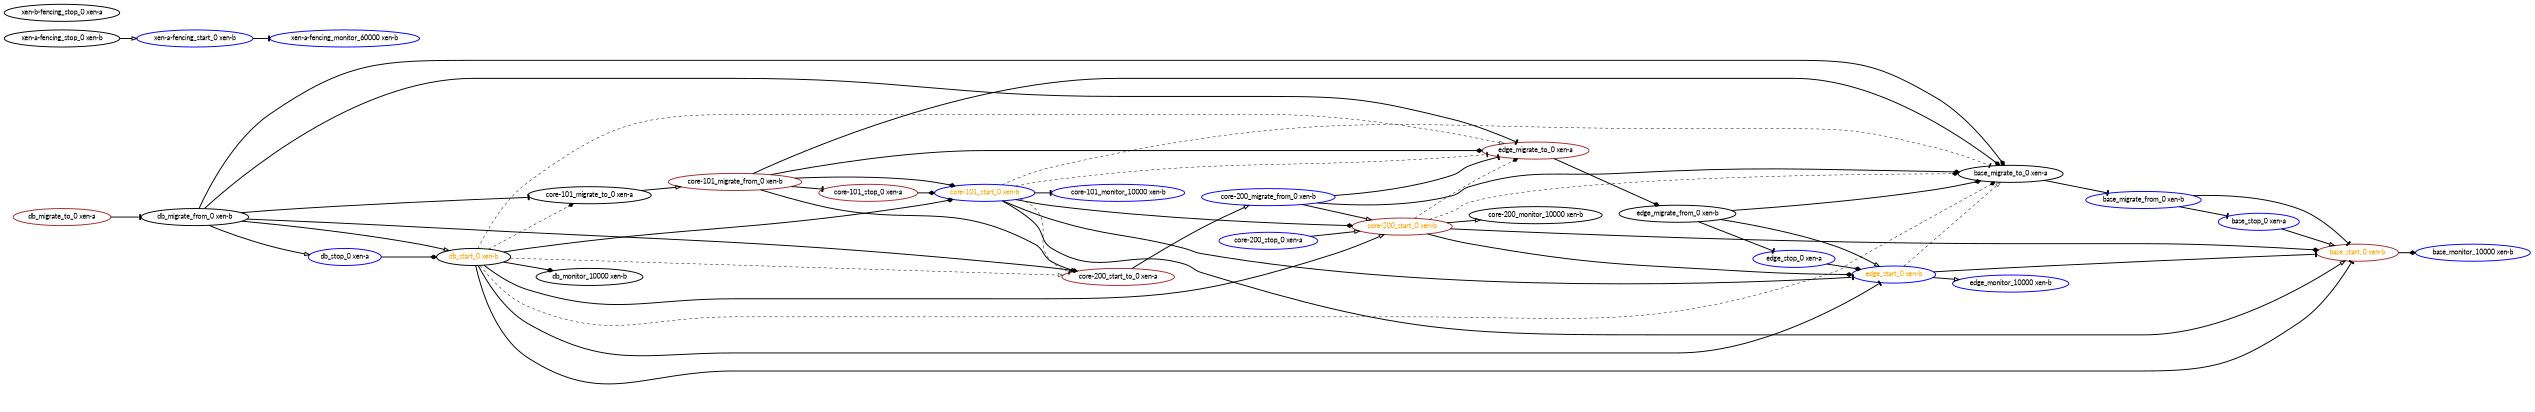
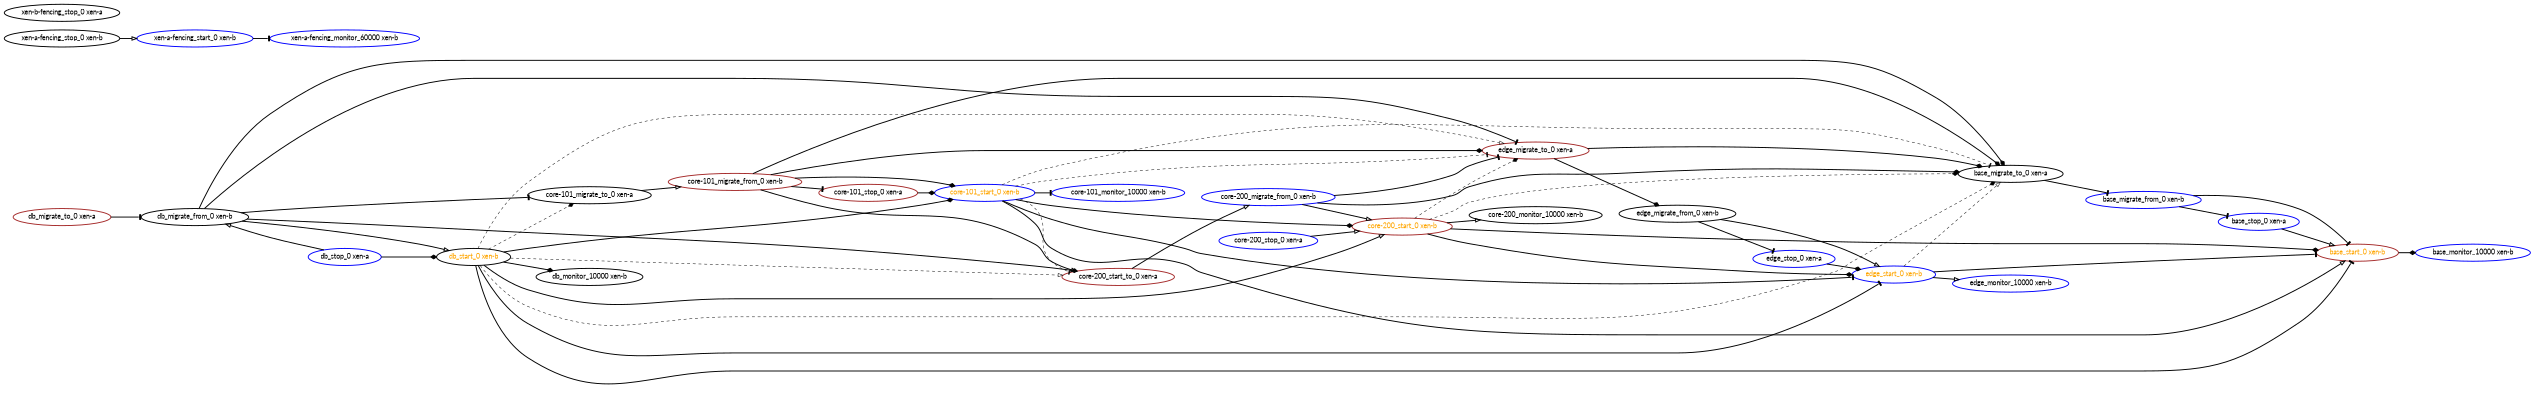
  digraph {
    fontname=Lato
    rankdir=LR
    node [color=blue fontcolor=black fontname=Lato style=bold]
    edge [arrowhead=diamond fontname=Lato style=bold]
    "base_start_0 xen-b" [color=brown fontcolor=orange]
    "base_migrate_from_0 xen-b"
    "base_stop_0 xen-a"
    "base_monitor_10000 xen-b"
    "base_migrate_to_0 xen-a" [color=black]
    "core-101_migrate_from_0 xen-b" [color=brown]
    "core-101_start_0 xen-b" [fontcolor=orange]
    "core-101_stop_0 xen-a" [color=brown]
    n9 [color=brown label="core-200_start_to_0 xen-a"]
    "edge_migrate_to_0 xen-a" [color=brown]
    "core-101_monitor_10000 xen-b"
    "core-200_start_0 xen-b" [color=brown fontcolor=orange]
    "edge_start_0 xen-b" [fontcolor=orange]
    "core-200_migrate_from_0 xen-b"
    "edge_migrate_from_0 xen-b" [color=black]
    "core-200_monitor_10000 xen-b" [color=black]
    "edge_monitor_10000 xen-b"
    "edge_stop_0 xen-a"
    "core-101_migrate_to_0 xen-a" [color=black]
    "core-200_stop_0 xen-a"
    "db_migrate_from_0 xen-b" [color=black]
    "db_start_0 xen-b" [color=black fontcolor=orange]
    "db_stop_0 xen-a"
    "db_monitor_10000 xen-b" [color=black]
    "db_migrate_to_0 xen-a" [color=brown]
    "xen-a-fencing_start_0 xen-b"
    "xen-a-fencing_monitor_60000 xen-b"
    "xen-a-fencing_stop_0 xen-b" [color=black]
    "xen-b-fencing_stop_0 xen-a" [color=black]
    "base_start_0 xen-b" -> "base_monitor_10000 xen-b"
    "base_migrate_from_0 xen-b" -> "base_start_0 xen-b" [arrowhead=tee]
    "base_migrate_from_0 xen-b" -> "base_stop_0 xen-a" [arrowhead=tee]
    "base_stop_0 xen-a" -> "base_start_0 xen-b" [arrowhead=onormal]
    "base_migrate_to_0 xen-a" -> "base_migrate_from_0 xen-b" [arrowhead=tee]
    "core-101_migrate_from_0 xen-b" -> "base_migrate_to_0 xen-a"
    "core-101_migrate_from_0 xen-b" -> "core-101_start_0 xen-b"
    "core-101_migrate_from_0 xen-b" -> "core-101_stop_0 xen-a" [arrowhead=tee]
    "core-101_migrate_from_0 xen-b" -> n9 [arrowhead=onormal]
    "core-101_migrate_from_0 xen-b" -> "edge_migrate_to_0 xen-a"
    "core-101_start_0 xen-b" -> "base_start_0 xen-b" [arrowhead=onormal]
    "core-101_start_0 xen-b" -> "base_migrate_to_0 xen-a" [arrowhead=tee style=dashed]
    "core-101_start_0 xen-b" -> n9 [arrowhead=tee style=dashed]
    "core-101_start_0 xen-b" -> "edge_migrate_to_0 xen-a" [arrowhead=tee style=dashed]
    "core-101_start_0 xen-b" -> "core-101_monitor_10000 xen-b" [arrowhead=tee]
    "core-101_start_0 xen-b" -> "core-200_start_0 xen-b"
    "core-101_start_0 xen-b" -> "edge_start_0 xen-b" [arrowhead=tee]
    "core-101_stop_0 xen-a" -> "core-101_start_0 xen-b"
    n9 -> "core-200_migrate_from_0 xen-b" [arrowhead=onormal]
    "edge_migrate_to_0 xen-a" -> "edge_migrate_from_0 xen-b"
    "core-200_start_0 xen-b" -> "base_start_0 xen-b"
    "core-200_start_0 xen-b" -> "base_migrate_to_0 xen-a" [style=dashed]
    "core-200_start_0 xen-b" -> "edge_migrate_to_0 xen-a" [style=dashed]
    "core-200_start_0 xen-b" -> "edge_start_0 xen-b"
    "core-200_start_0 xen-b" -> "core-200_monitor_10000 xen-b" [arrowhead=onormal]
    "edge_start_0 xen-b" -> "base_start_0 xen-b" [arrowhead=tee]
    "edge_start_0 xen-b" -> "base_migrate_to_0 xen-a" [arrowhead=onormal style=dashed]
    "edge_start_0 xen-b" -> "edge_monitor_10000 xen-b" [arrowhead=onormal]
    "core-200_migrate_from_0 xen-b" -> "base_migrate_to_0 xen-a"
    "core-200_migrate_from_0 xen-b" -> "edge_migrate_to_0 xen-a" [arrowhead=tee]
    "core-200_migrate_from_0 xen-b" -> "core-200_start_0 xen-b" [arrowhead=onormal]
-   "edge_migrate_from_0 xen-b" -> "base_migrate_to_0 xen-a"
+   "edge_migrate_to_0 xen-a" -> "base_migrate_to_0 xen-a"
    "edge_migrate_from_0 xen-b" -> "edge_start_0 xen-b" [arrowhead=onormal]
    "edge_migrate_from_0 xen-b" -> "edge_stop_0 xen-a" [arrowhead=tee]
    "edge_stop_0 xen-a" -> "edge_start_0 xen-b"
    "core-101_migrate_to_0 xen-a" -> "core-101_migrate_from_0 xen-b" [arrowhead=onormal]
    "core-200_stop_0 xen-a" -> "core-200_start_0 xen-b" [arrowhead=onormal]
    "db_migrate_from_0 xen-b" -> "base_migrate_to_0 xen-a"
    "db_migrate_from_0 xen-b" -> n9
    "db_migrate_from_0 xen-b" -> "edge_migrate_to_0 xen-a" [arrowhead=tee]
    "db_migrate_from_0 xen-b" -> "core-101_migrate_to_0 xen-a" [arrowhead=tee]
    "db_migrate_from_0 xen-b" -> "db_start_0 xen-b" [arrowhead=onormal]
-   "db_migrate_from_0 xen-b" -> "db_stop_0 xen-a" [arrowhead=onormal]
+   "db_stop_0 xen-a" -> "db_migrate_from_0 xen-b" [arrowhead=onormal]
    "db_start_0 xen-b" -> "base_start_0 xen-b" [arrowhead=tee]
    "db_start_0 xen-b" -> "base_migrate_to_0 xen-a" [style=dashed]
    "db_start_0 xen-b" -> "core-101_start_0 xen-b"
    "db_start_0 xen-b" -> n9 [arrowhead=onormal style=dashed]
    "db_start_0 xen-b" -> "edge_migrate_to_0 xen-a" [arrowhead=onormal style=dashed]
    "db_start_0 xen-b" -> "core-200_start_0 xen-b" [arrowhead=onormal]
    "db_start_0 xen-b" -> "edge_start_0 xen-b" [arrowhead=tee]
    "db_start_0 xen-b" -> "core-101_migrate_to_0 xen-a" [style=dashed]
    "db_start_0 xen-b" -> "db_monitor_10000 xen-b"
    "db_stop_0 xen-a" -> "db_start_0 xen-b"
    "db_migrate_to_0 xen-a" -> "db_migrate_from_0 xen-b" [arrowhead=tee]
    "xen-a-fencing_start_0 xen-b" -> "xen-a-fencing_monitor_60000 xen-b" [arrowhead=tee]
    "xen-a-fencing_stop_0 xen-b" -> "xen-a-fencing_start_0 xen-b" [arrowhead=onormal]
  }
